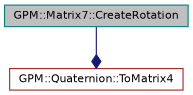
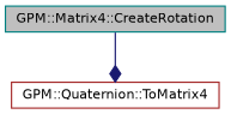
  digraph {
    rankdir=TB
    node [fontname=Helvetica fontsize=10 shape=record style=filled]
-   n1 [color=teal fillcolor=grey75 fontcolor=black height=0.2 label="GPM::Matrix7::CreateRotation" width=0.4]
+   n1 [color=teal fillcolor=grey75 fontcolor=black height=0.2 label="GPM::Matrix4::CreateRotation" width=0.4]
    n2 [color=brown fillcolor=white height=0.2 label="GPM::Quaternion::ToMatrix4" width=0.4]
    n1 -> n2 [color=midnightblue fontname=Helvetica fontsize=10 labelfontname=Helvetica labelfontsize=10 style=solid arrowhead=diamond]
  }
